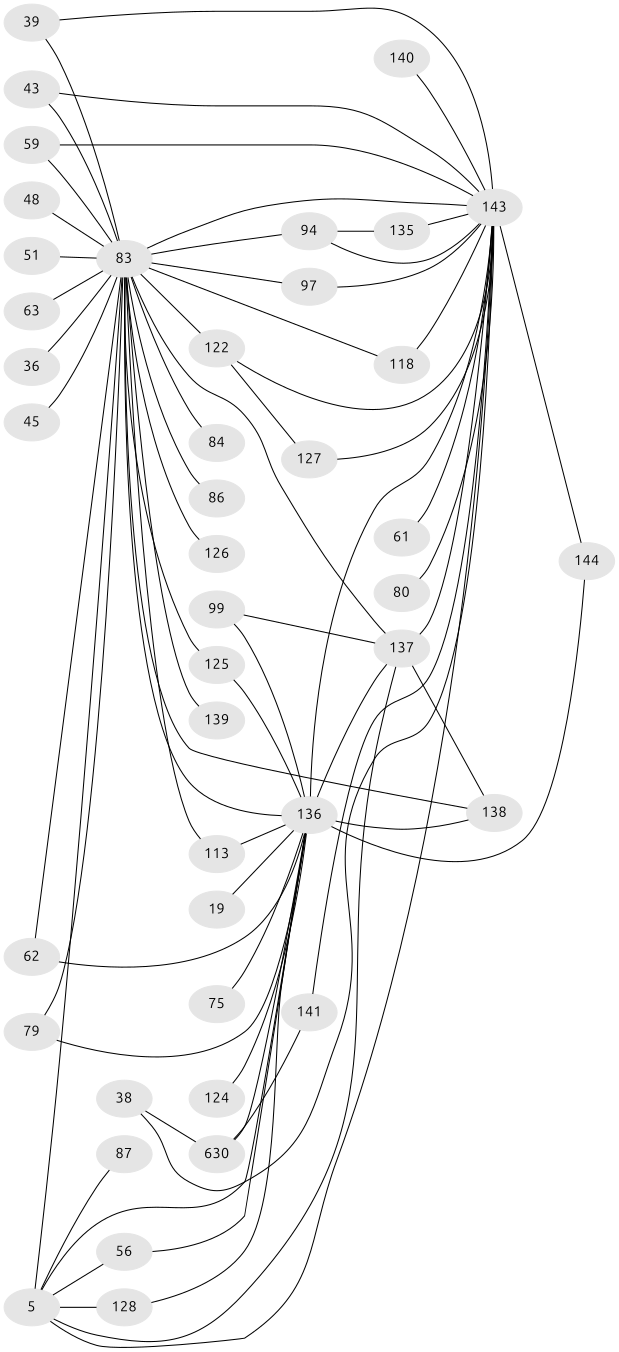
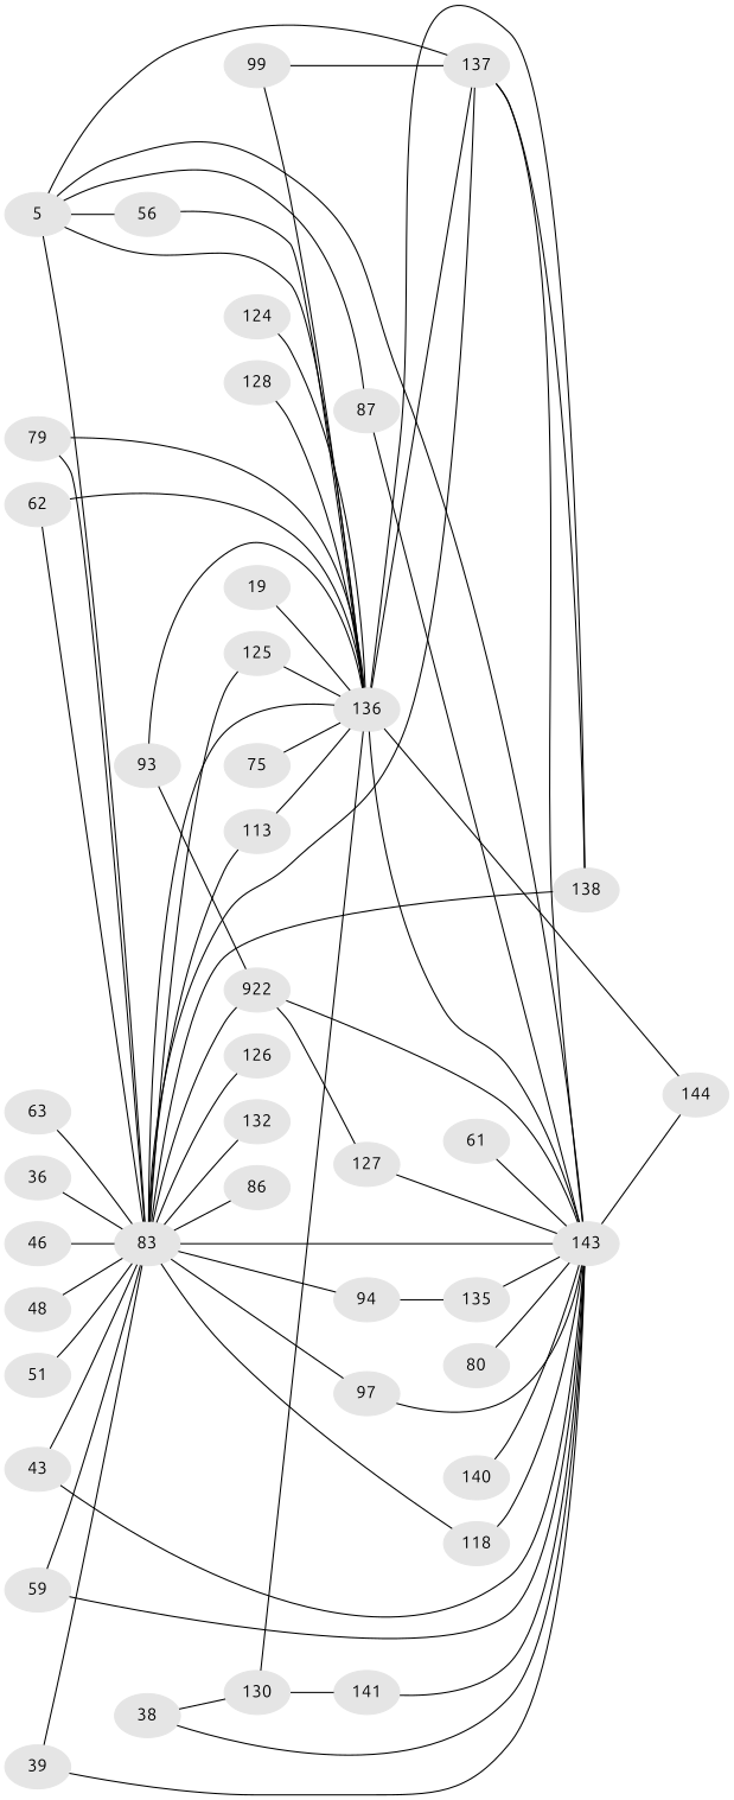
  graph {
    fontname=Ubuntu
    rankdir=LR
    node [color=gray90 fontname=Ubuntu style=filled]
    edge [fontname=Ubuntu]
    5
    56
    83 [super="+66+10+2"]
    87
    128 [super="+89+114+107"]
    136 [super="+76+132"]
    137 [super="+120+96+101+131"]
    143 [super="+95+110+133+33+82+142"]
-   84
    86
    94
    97
    113
    118 [super="+29+16"]
-   122 [super="+85+74"]
+   122 [super="+85+74" label=922]
    125
    126
    138 [super="+28+98"]
-   139
+   139 [label=132]
    144
    19
    36
-   130 [super="+21+55+73" label=630]
+   130 [super="+21+55+73"]
    141
    38
    39
    43
-   46 [label=45]
+   46
    48
    51
    59 [super="+53"]
    61
    62 [super="+17"]
    63
    75
    79
    80
    135
    127
+   93
    99
    124
    140
    5 -- 56
    5 -- 83 [weight=6]
    5 -- 87
-   5 -- 128 [weight=5]
    5 -- 136 [weight=4]
    5 -- 137 [weight=6]
    5 -- 143 [weight=3]
    56 -- 136
    83 -- 136 [weight=17]
    83 -- 137
    83 -- 143 [weight=43]
-   83 -- 84 [weight=2]
    83 -- 86 [weight=2]
    83 -- 94
    83 -- 97
    83 -- 113
    83 -- 118
    83 -- 122 [weight=5]
    83 -- 125
    83 -- 126
    83 -- 138 [weight=3]
    83 -- 139
-   94 -- 143
+   87 -- 143
    128 -- 136
    136 -- 137
    136 -- 143 [weight=21]
    136 -- 138
    136 -- 144
    137 -- 143 [weight=7]
    137 -- 138
    143 -- 144
    94 -- 135
    97 -- 143
    113 -- 136
    118 -- 143 [weight=3]
    122 -- 143 [weight=2]
    122 -- 127
    125 -- 136
    19 -- 136 [weight=2]
    36 -- 83 [weight=2]
    130 -- 136 [weight=3]
    130 -- 141
    141 -- 143
    38 -- 143
    38 -- 130
    39 -- 83
    39 -- 143
    43 -- 83
    43 -- 143
    46 -- 83 [weight=2]
    48 -- 83 [weight=2]
    51 -- 83
    59 -- 83
    59 -- 143
    61 -- 143 [weight=3]
    62 -- 83
    62 -- 136 [weight=2]
    63 -- 83 [weight=2]
    75 -- 136 [weight=2]
    79 -- 83
    79 -- 136
    80 -- 143
    135 -- 143 [weight=2]
    127 -- 143
+   93 -- 136
+   93 -- 122
    99 -- 136
    99 -- 137
    124 -- 136 [weight=2]
    140 -- 143 [weight=2]
  }
